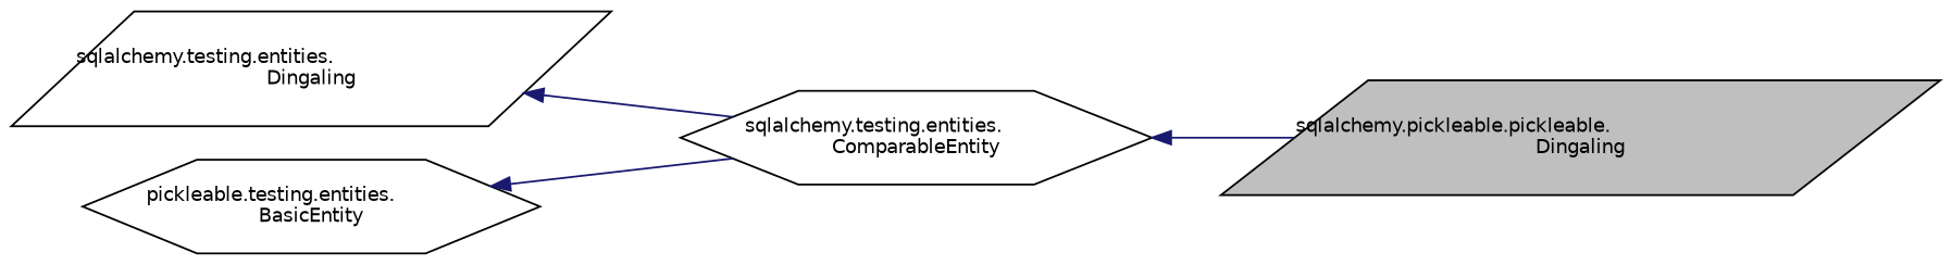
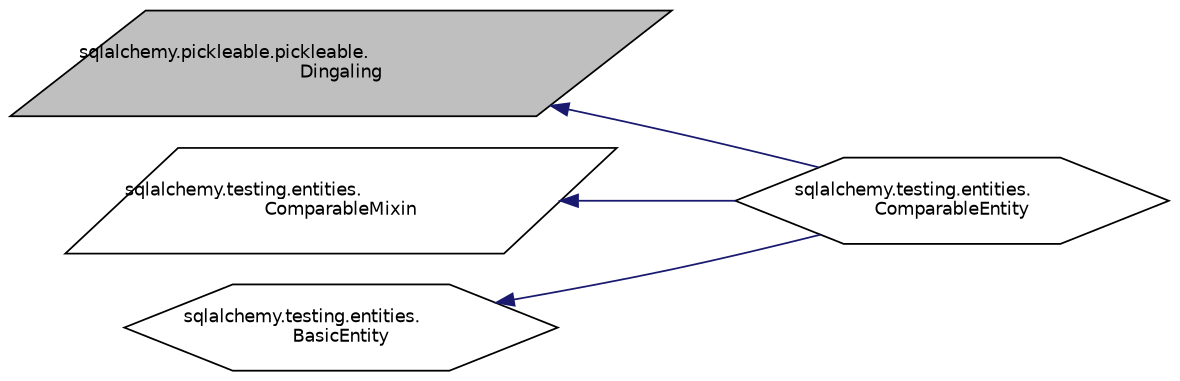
  digraph {
    rankdir=LR
    node [color=black fillcolor=white fontname=Helvetica fontsize=10 shape=parallelogram style=filled]
    edge [color=midnightblue dir=back fontname=Helvetica fontsize=10 labelfontname=Helvetica labelfontsize=10 style=solid]
    n1 [fillcolor=grey75 fontcolor=black height=0.2 label="sqlalchemy.pickleable.pickleable.\lDingaling" width=0.4]
    n2 [height=0.2 label="sqlalchemy.testing.entities.\lComparableEntity" shape=hexagon width=0.4]
-   n3 [height=0.2 label="sqlalchemy.testing.entities.\lDingaling" width=0.4]
-   n4 [height=0.2 label="pickleable.testing.entities.\lBasicEntity" shape=hexagon width=0.4]
-   n2 -> n1
+   n3 [height=0.2 label="sqlalchemy.testing.entities.\lComparableMixin" width=0.4]
+   n4 [height=0.2 label="sqlalchemy.testing.entities.\lBasicEntity" shape=hexagon width=0.4]
+   n1 -> n2
    n3 -> n2
    n4 -> n2
  }
